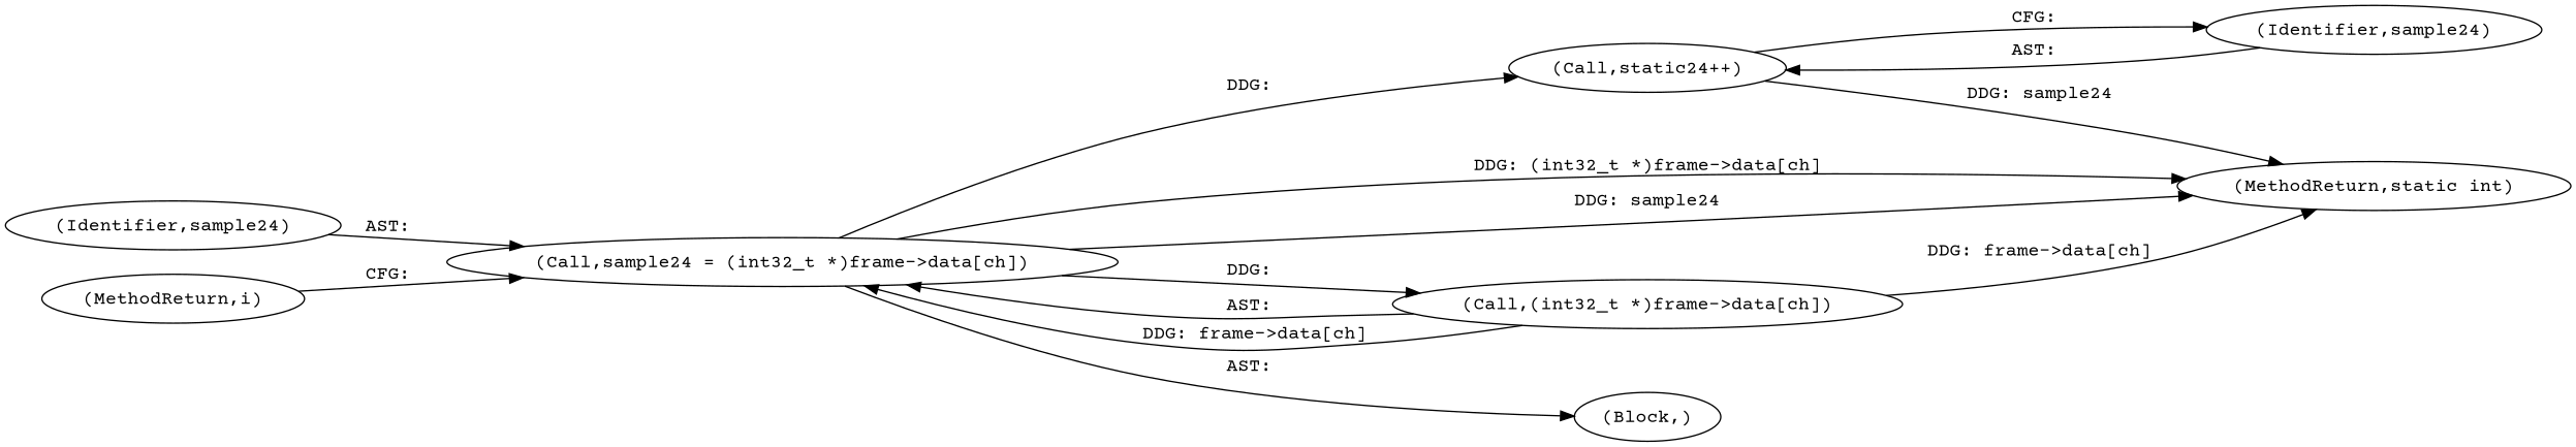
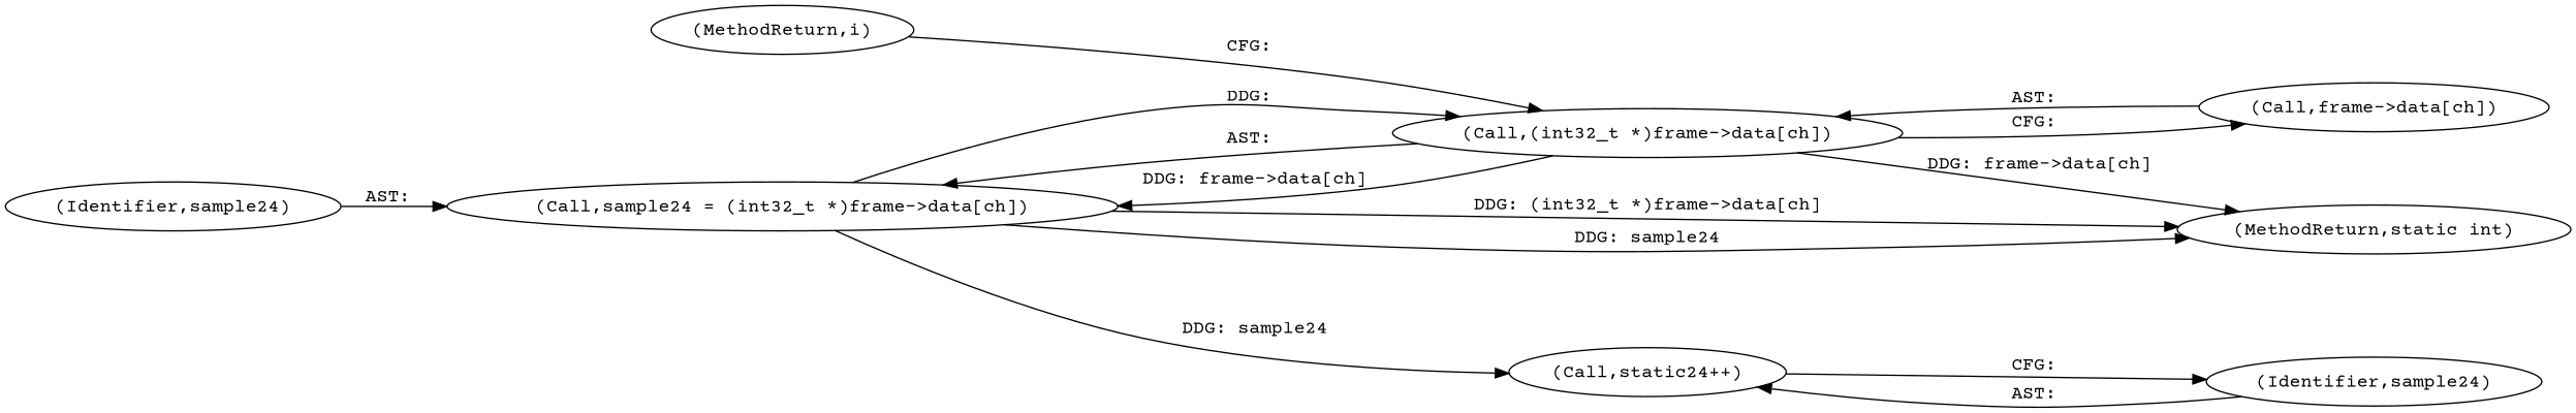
  digraph {
    fontname="Courier Prime"
    rankdir=LR
    node [fontname="Courier Prime"]
    edge [fontname="Courier Prime"]
    n1 [label="(Call,static24++)"]
    n2 [label="(Identifier,sample24)"]
    n3 [label="(MethodReturn,static int)"]
    n4 [label="(Call,sample24 = (int32_t *)frame->data[ch])"]
    n5 [label="(Call,(int32_t *)frame->data[ch])"]
-   n6 [label="(Block,)"]
+   n7 [label="(Call,frame->data[ch])"]
    n8 [label="(Identifier,sample24)"]
    n9 [label="(MethodReturn,i)"]
    n1 -> n2 [label="CFG: "]
-   n1 -> n3 [label="DDG: sample24"]
    n2 -> n1 [label="AST: "]
-   n4 -> n1 [label="DDG: "]
+   n4 -> n1 [label="DDG: sample24"]
    n4 -> n3 [label="DDG: (int32_t *)frame->data[ch]"]
    n4 -> n3 [label="DDG: sample24"]
    n4 -> n5 [label="DDG: "]
-   n4 -> n6 [label="AST: "]
    n5 -> n3 [label="DDG: frame->data[ch]"]
    n5 -> n4 [label="AST: "]
    n5 -> n4 [label="DDG: frame->data[ch]"]
+   n5 -> n7 [label="CFG: "]
+   n7 -> n5 [label="AST: "]
    n8 -> n4 [label="AST: "]
-   n9 -> n4 [label="CFG: "]
+   n9 -> n5 [label="CFG: "]
  }
